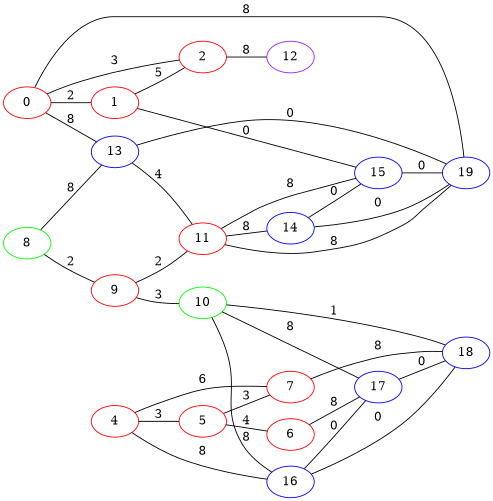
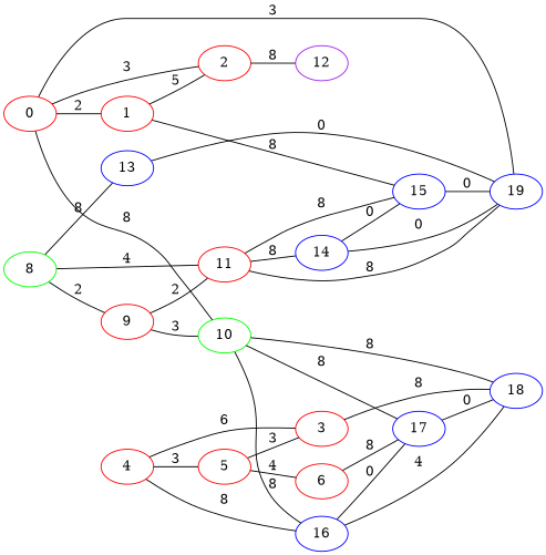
  graph {
    rankdir=LR
    node [color=red weight=1]
    0
    1
    2
    13 [color=blue weight=3]
    19 [color=blue weight=3]
    15 [color=blue weight=3]
    12 [color=purple weight=4]
    14 [color=blue weight=3]
    4
    5
-   7
+   7 [label=3]
    16 [color=blue weight=3]
    6
    18 [color=blue weight=3]
    17 [color=blue weight=3]
    8 [color=green weight=2]
    9
    11
    10 [color=green weight=2]
    0 -- 1 [label=2]
    0 -- 2 [label=3]
-   0 -- 13 [label=8]
-   0 -- 19 [label=8]
+   0 -- 10 [label=8]
+   0 -- 19 [label=3]
    1 -- 2 [label=5]
-   1 -- 15 [label=0]
+   1 -- 15 [label=8]
    2 -- 12 [label=8]
    13 -- 19 [label=0]
    15 -- 19 [label=0]
    14 -- 19 [label=0]
    14 -- 15 [label=0]
    4 -- 5 [label=3]
    4 -- 7 [label=6]
    4 -- 16 [label=8]
    5 -- 7 [label=3]
    5 -- 6 [label=4]
    7 -- 18 [label=8]
-   16 -- 18 [label=0]
+   16 -- 18 [label=4]
    16 -- 17 [label=0]
    6 -- 17 [label=8]
    17 -- 18 [label=0]
    8 -- 13 [label=8]
    8 -- 9 [label=2]
-   13 -- 11 [label=4]
+   8 -- 11 [label=4]
    9 -- 11 [label=2]
    9 -- 10 [label=3]
    11 -- 19 [label=8]
    11 -- 15 [label=8]
    11 -- 14 [label=8]
    10 -- 16 [label=8]
-   10 -- 18 [label=1]
+   10 -- 18 [label=8]
    10 -- 17 [label=8]
  }
